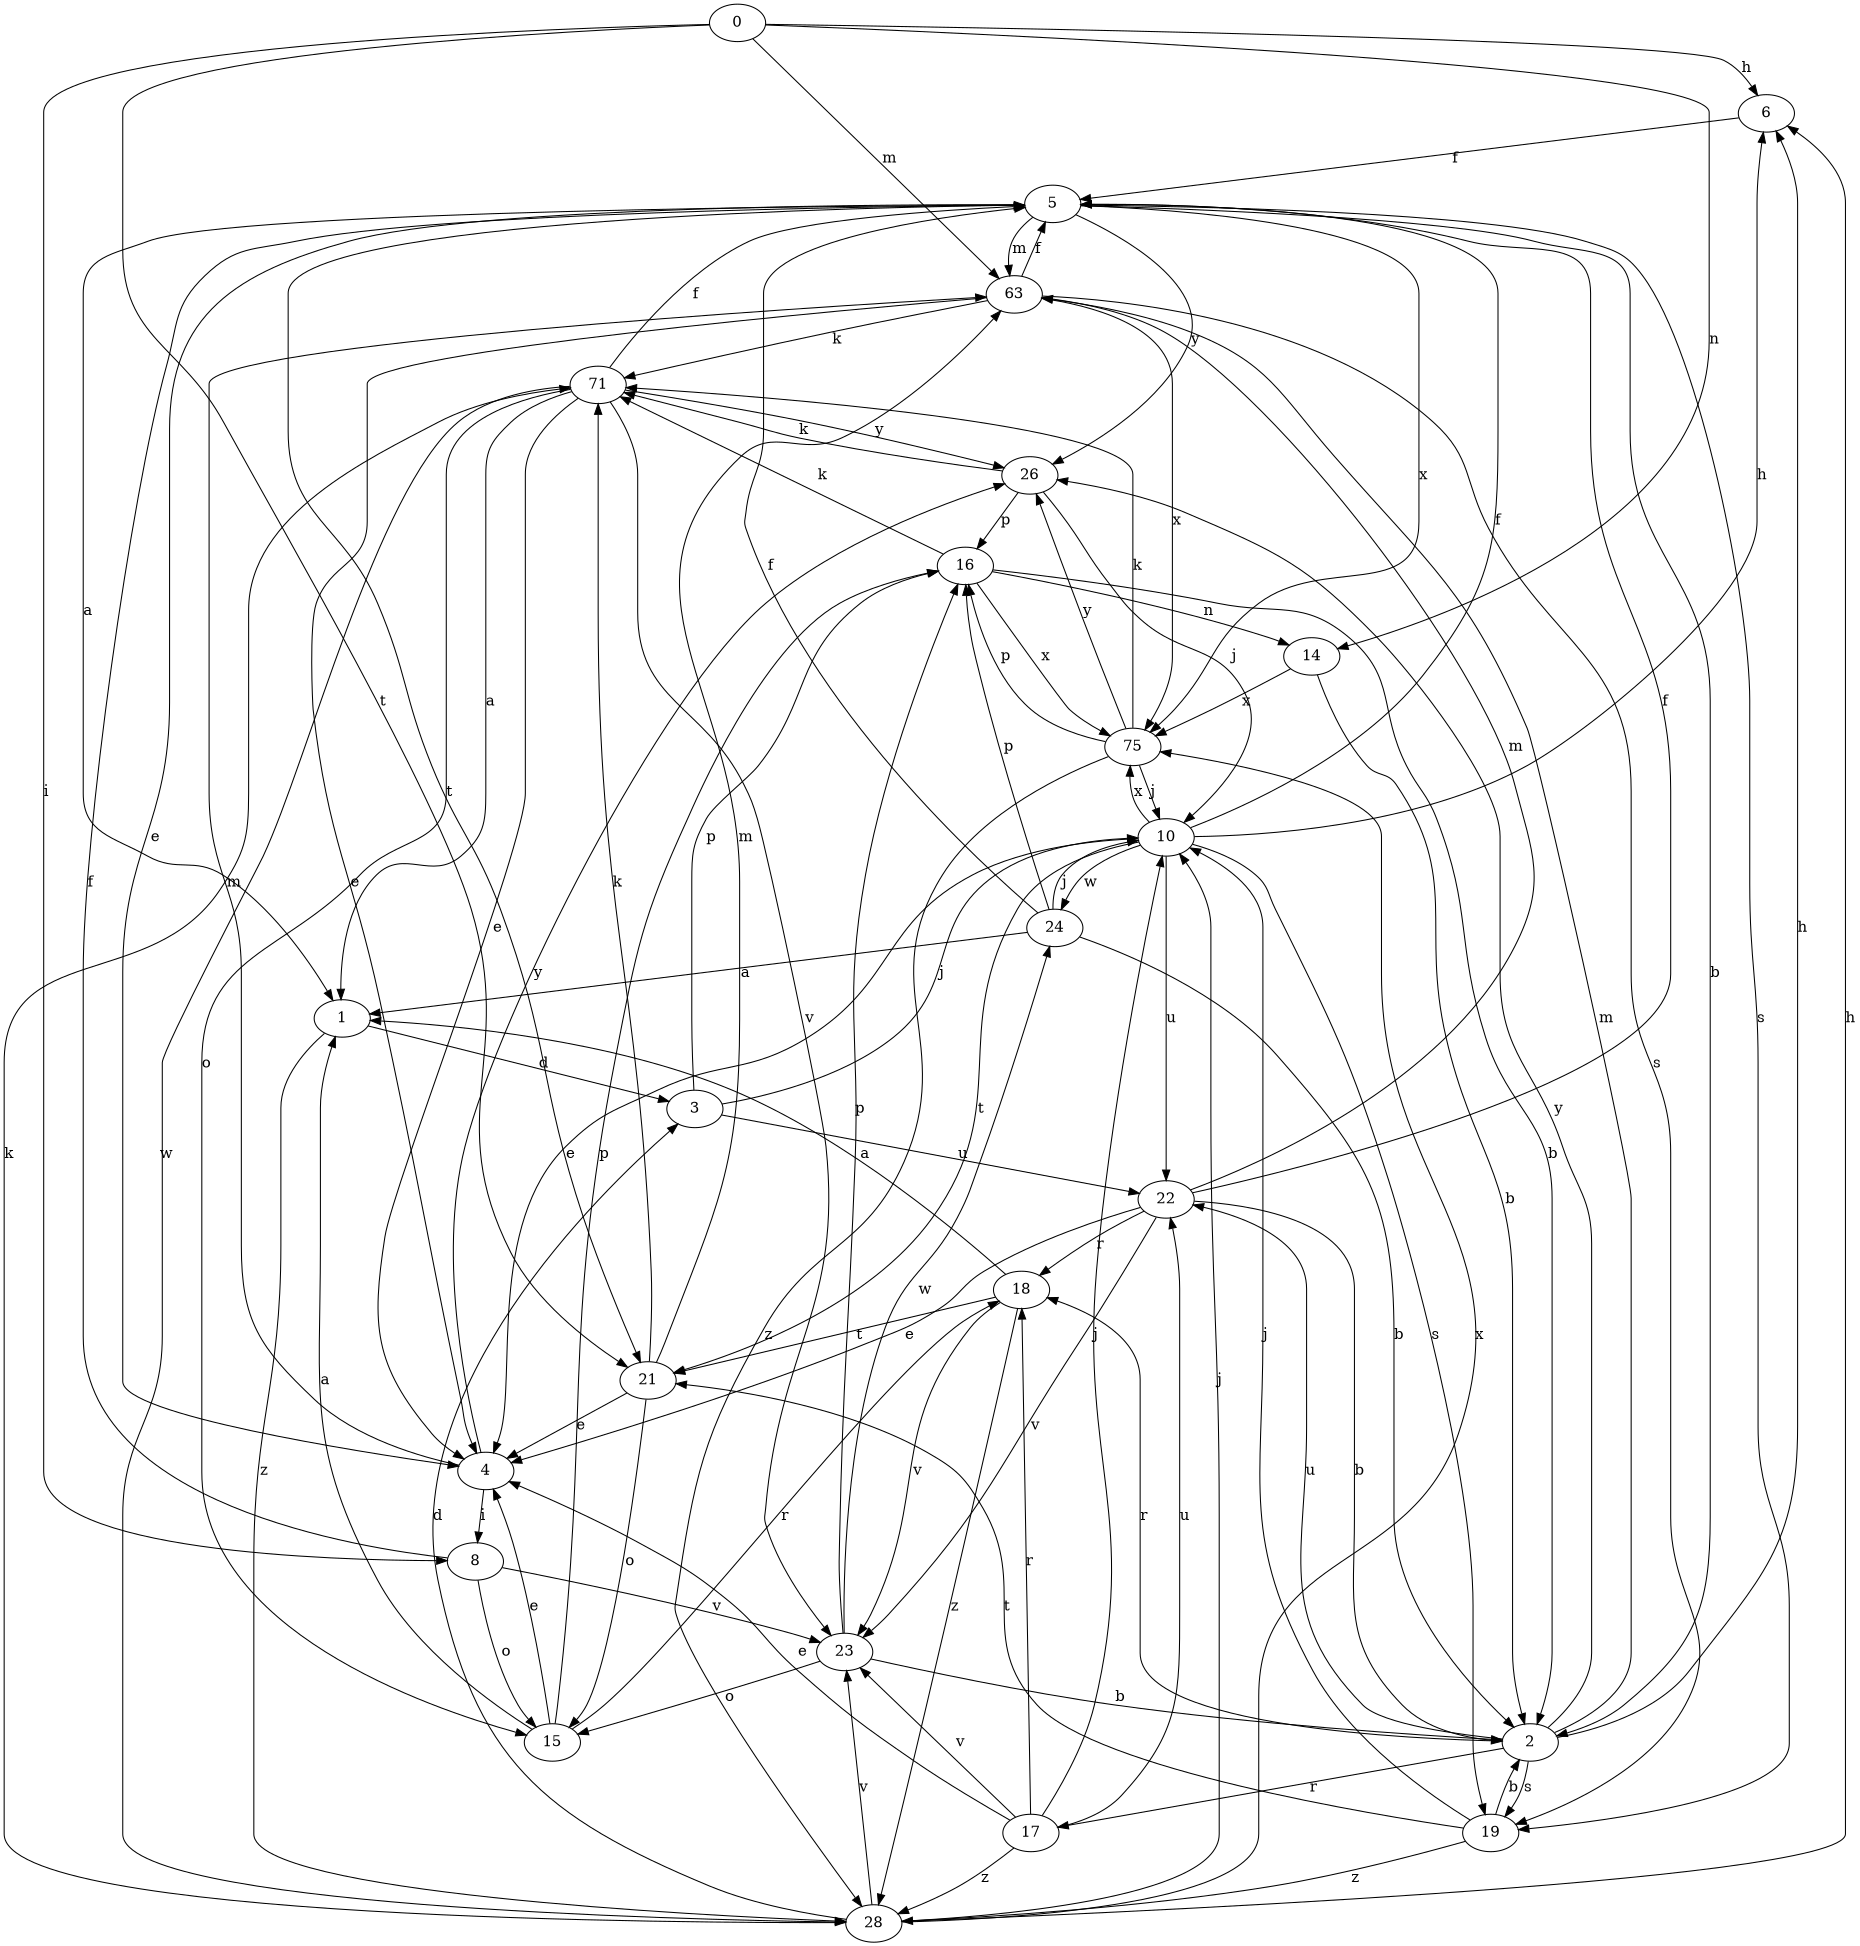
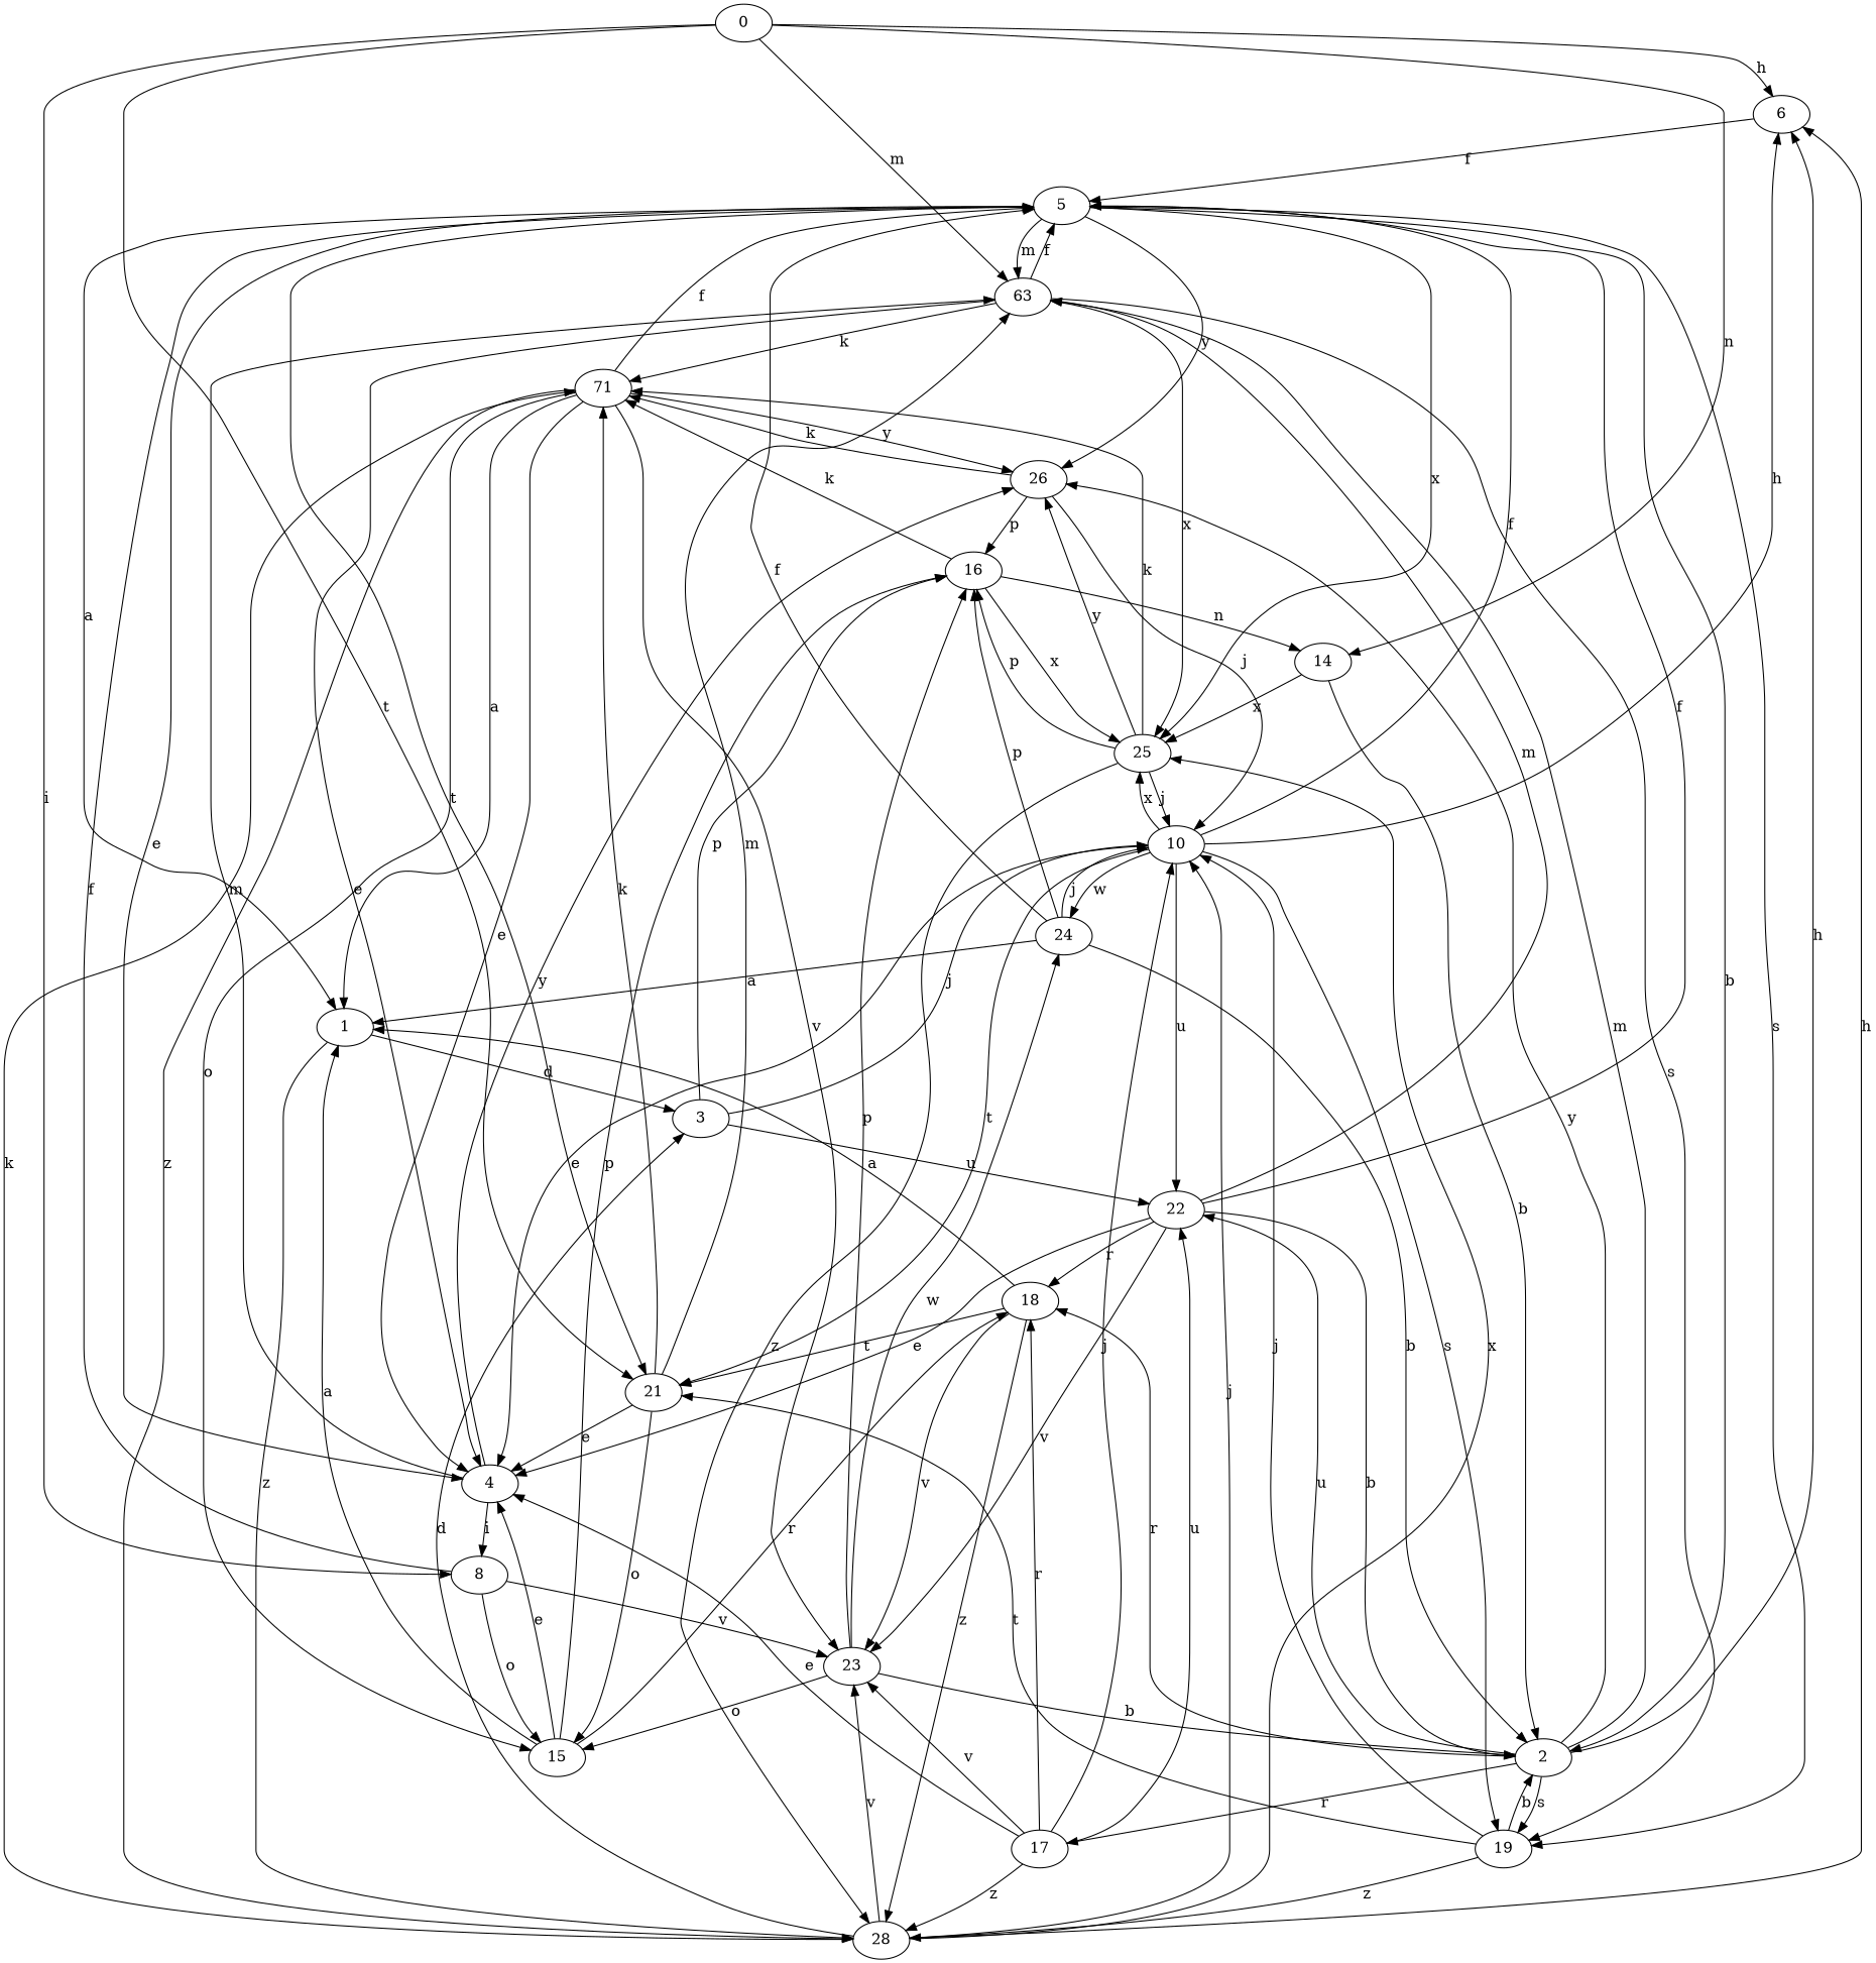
  strict digraph {
    0
    6
    8
    n4 [label=63]
    14
    21
    5
    15
    23
    19
    4
-   25 [label=75]
+   25
    n13 [label=71]
    2
    1
    3
    28
    22
    10
    16
    17
    18
    26
    24
    0 -> 6 [label=h]
    0 -> 8 [label=i]
    0 -> n4 [label=m]
    0 -> 14 [label=n]
    0 -> 21 [label=t]
    6 -> 5 [label=f]
    8 -> 5 [label=f]
    8 -> 15 [label=o]
    8 -> 23 [label=v]
    n4 -> 5 [label=f]
    n4 -> 19 [label=s]
    n4 -> 4 [label=e]
    n4 -> 25 [label=x]
    n4 -> n13 [label=k]
    14 -> 25 [label=x]
    14 -> 2 [label=b]
    21 -> n4 [label=m]
    21 -> 15 [label=o]
    21 -> 4 [label=e]
    21 -> n13 [label=k]
    5 -> n4 [label=m]
    5 -> 21 [label=t]
    5 -> 19 [label=s]
    5 -> 4 [label=e]
    5 -> 25 [label=x]
    5 -> 2 [label=b]
    5 -> 1 [label=a]
    5 -> 26 [label=y]
    15 -> 4 [label=e]
    15 -> 1 [label=a]
    15 -> 16 [label=p]
    15 -> 18 [label=r]
    23 -> 15 [label=o]
    23 -> 2 [label=b]
    23 -> 16 [label=p]
    23 -> 24 [label=w]
    19 -> 21 [label=t]
    19 -> 2 [label=b]
    19 -> 28 [label=z]
    19 -> 10 [label=j]
    4 -> 8 [label=i]
    4 -> n4 [label=m]
    4 -> 26 [label=y]
    25 -> n13 [label=k]
    25 -> 28 [label=z]
    25 -> 10 [label=j]
    25 -> 16 [label=p]
    25 -> 26 [label=y]
    n13 -> 5 [label=f]
    n13 -> 15 [label=o]
    n13 -> 23 [label=v]
    n13 -> 4 [label=e]
    n13 -> 1 [label=a]
-   n13 -> 28 [label=w]
+   n13 -> 28 [label=z]
    n13 -> 26 [label=y]
    2 -> 6 [label=h]
    2 -> n4 [label=m]
    2 -> 19 [label=s]
    2 -> 22 [label=u]
    2 -> 17 [label=r]
    2 -> 18 [label=r]
    2 -> 26 [label=y]
    1 -> 3 [label=d]
    1 -> 28 [label=z]
    3 -> 22 [label=u]
    3 -> 10 [label=j]
    3 -> 16 [label=p]
    28 -> 6 [label=h]
    28 -> 23 [label=v]
    28 -> 25 [label=x]
    28 -> n13 [label=k]
    28 -> 3 [label=d]
    28 -> 10 [label=j]
    22 -> n4 [label=m]
    22 -> 5 [label=f]
    22 -> 23 [label=v]
    22 -> 4 [label=e]
    22 -> 2 [label=b]
    22 -> 18 [label=r]
    10 -> 6 [label=h]
    10 -> 21 [label=t]
    10 -> 5 [label=f]
    10 -> 19 [label=s]
    10 -> 4 [label=e]
    10 -> 25 [label=x]
    10 -> 22 [label=u]
    10 -> 24 [label=w]
    16 -> 14 [label=n]
    16 -> 25 [label=x]
    16 -> n13 [label=k]
-   16 -> 2 [label=b]
    17 -> 23 [label=v]
    17 -> 4 [label=e]
    17 -> 28 [label=z]
    17 -> 22 [label=u]
    17 -> 10 [label=j]
    17 -> 18 [label=r]
    18 -> 21 [label=t]
    18 -> 23 [label=v]
    18 -> 1 [label=a]
    18 -> 28 [label=z]
    26 -> n13 [label=k]
    26 -> 10 [label=j]
    26 -> 16 [label=p]
    24 -> 5 [label=f]
    24 -> 2 [label=b]
    24 -> 1 [label=a]
    24 -> 10 [label=j]
    24 -> 16 [label=p]
  }
